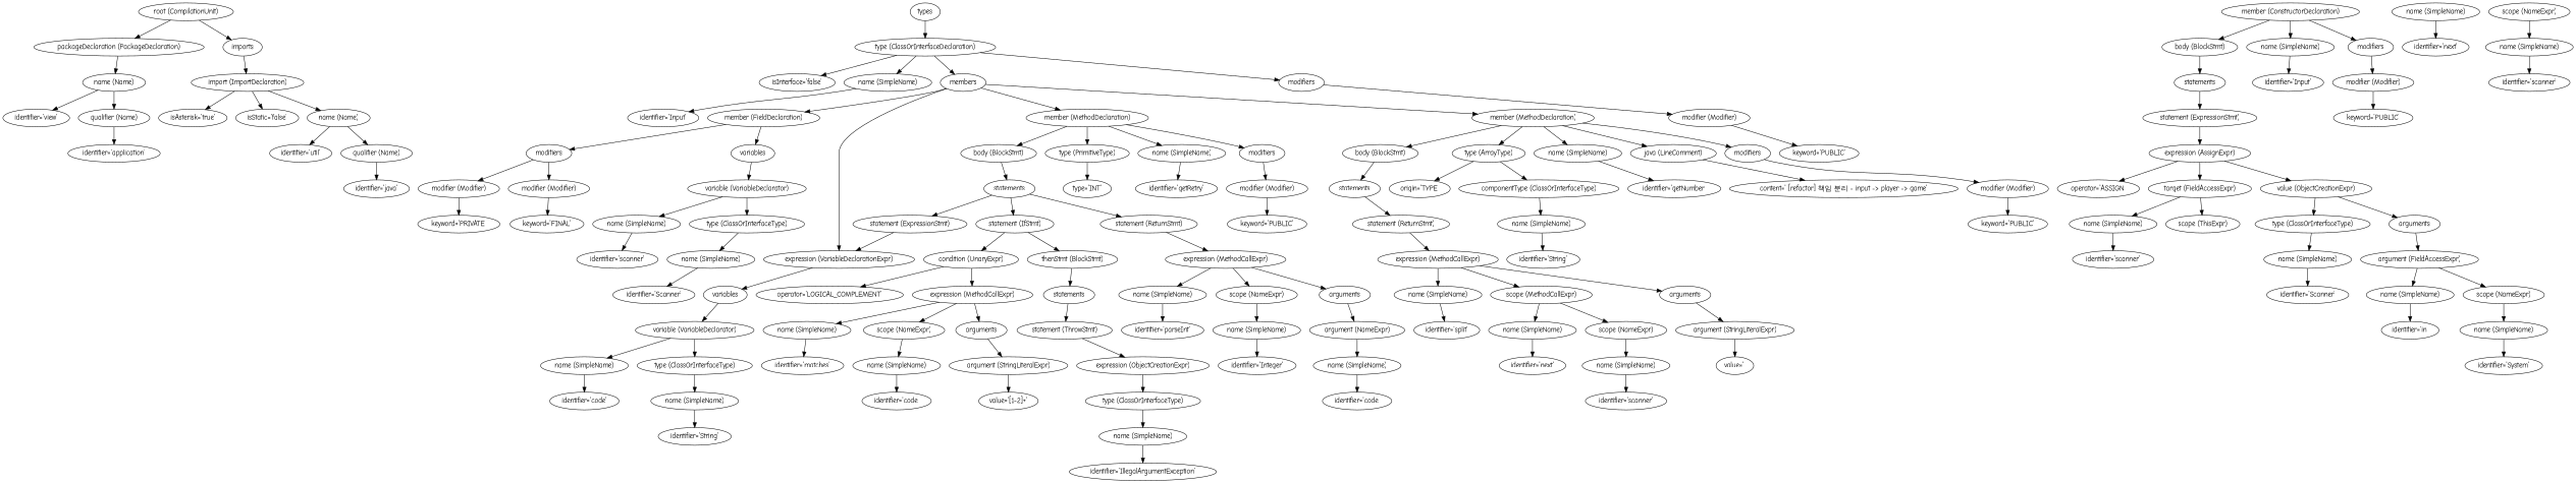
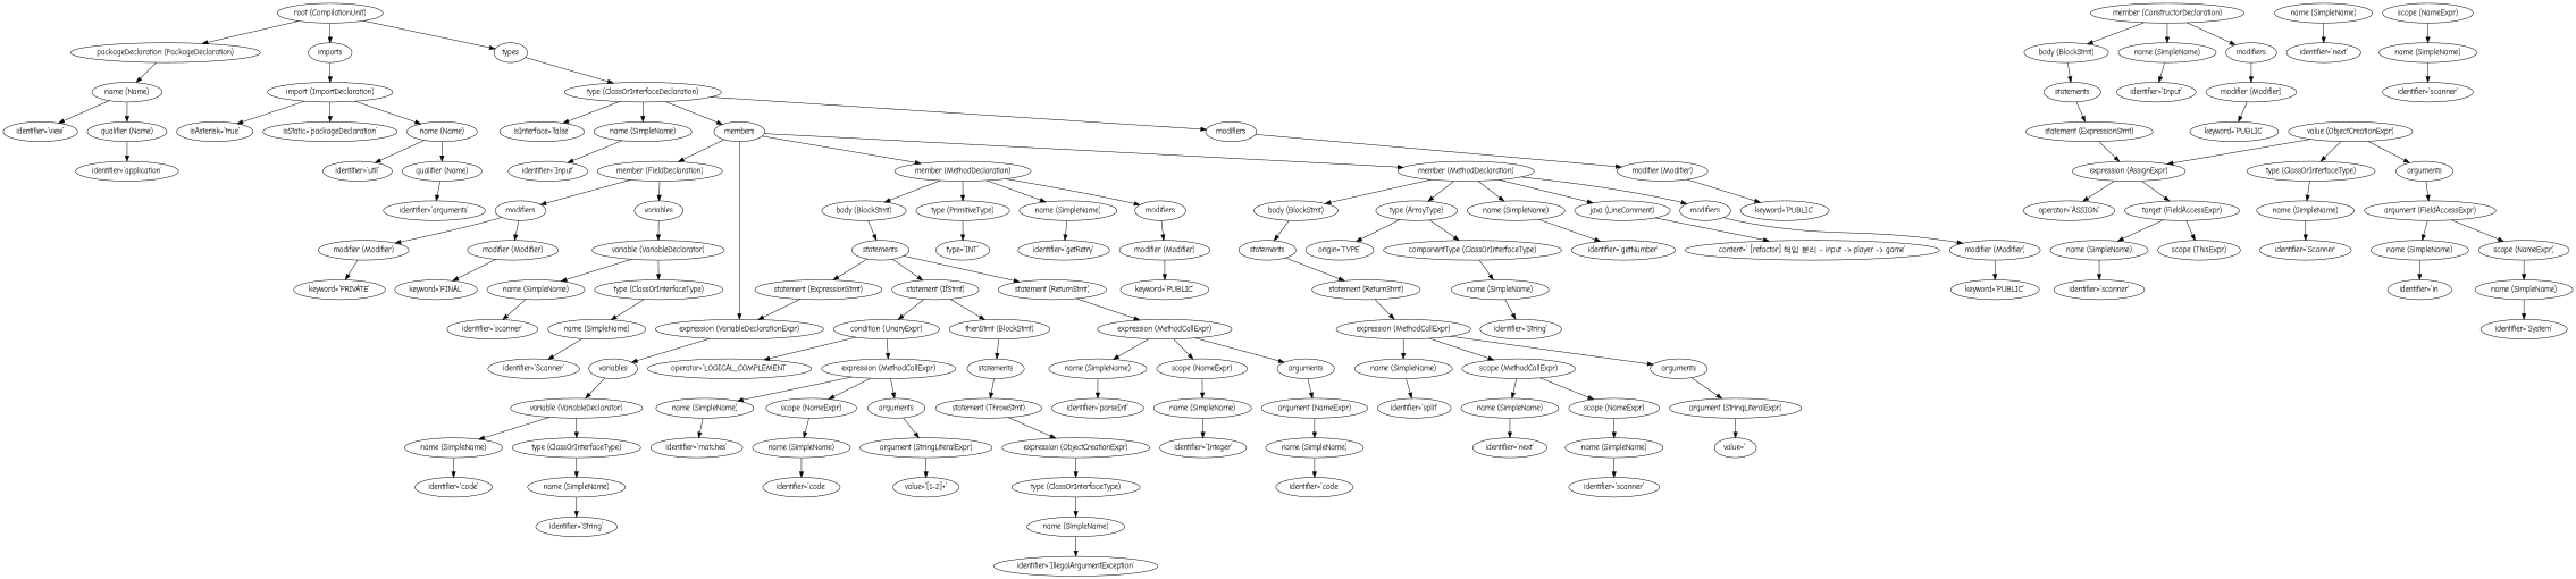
  digraph {
    fontname="Comic Neue"
    node [fontname="Comic Neue"]
    edge [fontname="Comic Neue"]
    n1 [label="root (CompilationUnit)"]
    n2 [label="packageDeclaration (PackageDeclaration)"]
    n3 [label=imports]
    n4 [label=types]
    n5 [label="name (Name)"]
    n6 [label="import (ImportDeclaration)"]
    n7 [label="type (ClassOrInterfaceDeclaration)"]
    n8 [label="identifier='view'"]
    n9 [label="qualifier (Name)"]
    n10 [label="identifier='application'"]
    n11 [label="isAsterisk='true'"]
-   n12 [label="isStatic='false'"]
+   n12 [label="isStatic='packageDeclaration'"]
    n13 [label="name (Name)"]
    n14 [label="identifier='util'"]
    n15 [label="qualifier (Name)"]
-   n16 [label="identifier='java'"]
+   n16 [label="identifier='arguments'"]
    n17 [label="isInterface='false'"]
    n18 [label="name (SimpleName)"]
    n19 [label=members]
    n20 [label=modifiers]
    n21 [label="identifier='Input'"]
    n22 [label="member (FieldDeclaration)"]
    n23 [label="member (MethodDeclaration)"]
    n24 [label="member (MethodDeclaration)"]
    n25 [label="expression (VariableDeclarationExpr)"]
    n26 [label="modifier (Modifier)"]
    n27 [label=modifiers]
    n28 [label=variables]
    n29 [label="member (ConstructorDeclaration)"]
    n30 [label="body (BlockStmt)"]
    n31 [label="name (SimpleName)"]
    n32 [label=modifiers]
    n33 [label="body (BlockStmt)"]
    n34 [label="type (PrimitiveType)"]
    n35 [label="name (SimpleName)"]
    n36 [label=modifiers]
    n37 [label="body (BlockStmt)"]
    n38 [label="type (ArrayType)"]
    n39 [label="name (SimpleName)"]
    n40 [label="java (LineComment)"]
    n41 [label=modifiers]
    n42 [label="modifier (Modifier)"]
    n43 [label="modifier (Modifier)"]
    n44 [label="variable (VariableDeclarator)"]
    n45 [label="keyword='PRIVATE'"]
    n46 [label="keyword='FINAL'"]
    n47 [label="name (SimpleName)"]
    n48 [label="type (ClassOrInterfaceType)"]
    n49 [label="identifier='scanner'"]
    n50 [label="name (SimpleName)"]
    n51 [label="identifier='Scanner'"]
    n52 [label=statements]
    n53 [label="identifier='Input'"]
    n54 [label="modifier (Modifier)"]
    n55 [label="statement (ExpressionStmt)"]
    n56 [label="expression (AssignExpr)"]
    n57 [label="operator='ASSIGN'"]
    n58 [label="target (FieldAccessExpr)"]
    n59 [label="value (ObjectCreationExpr)"]
    n60 [label="name (SimpleName)"]
    n61 [label="scope (ThisExpr)"]
    n62 [label="type (ClassOrInterfaceType)"]
    n63 [label=arguments]
    n64 [label="identifier='scanner'"]
    n65 [label="name (SimpleName)"]
    n66 [label="argument (FieldAccessExpr)"]
    n67 [label="identifier='Scanner'"]
    n68 [label="name (SimpleName)"]
    n69 [label="scope (NameExpr)"]
    n70 [label="identifier='in'"]
    n71 [label="name (SimpleName)"]
    n72 [label="identifier='System'"]
    n73 [label="keyword='PUBLIC'"]
    n74 [label=statements]
    n75 [label="type='INT'"]
    n76 [label="identifier='getRetry'"]
    n77 [label="modifier (Modifier)"]
    n78 [label="statement (ExpressionStmt)"]
    n79 [label="statement (IfStmt)"]
    n80 [label="statement (ReturnStmt)"]
    n81 [label="condition (UnaryExpr)"]
    n82 [label="thenStmt (BlockStmt)"]
    n83 [label="expression (MethodCallExpr)"]
    n84 [label=variables]
    n85 [label="variable (VariableDeclarator)"]
    n86 [label="name (SimpleName)"]
    n87 [label="type (ClassOrInterfaceType)"]
    n88 [label="identifier='code'"]
    n89 [label="name (SimpleName)"]
    n90 [label="name (SimpleName)"]
    n91 [label="identifier='next'"]
    n92 [label="scope (NameExpr)"]
    n93 [label="name (SimpleName)"]
    n94 [label="identifier='scanner'"]
    n95 [label="identifier='String'"]
    n96 [label="operator='LOGICAL_COMPLEMENT'"]
    n97 [label="expression (MethodCallExpr)"]
    n98 [label=statements]
    n99 [label="name (SimpleName)"]
    n100 [label="scope (NameExpr)"]
    n101 [label=arguments]
    n102 [label="identifier='matches'"]
    n103 [label="name (SimpleName)"]
    n104 [label="argument (StringLiteralExpr)"]
    n105 [label="identifier='code'"]
    n106 [label="value='[1-2]+'"]
    n107 [label="statement (ThrowStmt)"]
    n108 [label="expression (ObjectCreationExpr)"]
    n109 [label="type (ClassOrInterfaceType)"]
    n110 [label="name (SimpleName)"]
    n111 [label="identifier='IllegalArgumentException'"]
    n112 [label="name (SimpleName)"]
    n113 [label="scope (NameExpr)"]
    n114 [label=arguments]
    n115 [label="identifier='parseInt'"]
    n116 [label="name (SimpleName)"]
    n117 [label="argument (NameExpr)"]
    n118 [label="identifier='Integer'"]
    n119 [label="name (SimpleName)"]
    n120 [label="identifier='code'"]
    n121 [label="keyword='PUBLIC'"]
    n122 [label=statements]
    n123 [label="origin='TYPE'"]
    n124 [label="componentType (ClassOrInterfaceType)"]
    n125 [label="identifier='getNumber'"]
    n126 [label="content=' [refactor] 책임 분리 - input -> player -> game'"]
    n127 [label="modifier (Modifier)"]
    n128 [label="statement (ReturnStmt)"]
    n129 [label="expression (MethodCallExpr)"]
    n130 [label="name (SimpleName)"]
    n131 [label="scope (MethodCallExpr)"]
    n132 [label=arguments]
    n133 [label="identifier='split'"]
    n134 [label="name (SimpleName)"]
    n135 [label="scope (NameExpr)"]
    n136 [label="argument (StringLiteralExpr)"]
    n137 [label="identifier='next'"]
    n138 [label="name (SimpleName)"]
    n139 [label="identifier='scanner'"]
    n140 [label="value=''"]
    n141 [label="name (SimpleName)"]
    n142 [label="identifier='String'"]
    n143 [label="keyword='PUBLIC'"]
    n144 [label="keyword='PUBLIC'"]
    n1 -> n2
    n1 -> n3
+   n1 -> n4
    n2 -> n5
    n3 -> n6
    n4 -> n7
    n5 -> n8
    n5 -> n9
    n6 -> n11
    n6 -> n12
    n6 -> n13
    n7 -> n17
    n7 -> n18
    n7 -> n19
    n7 -> n20
    n9 -> n10
    n13 -> n14
    n13 -> n15
    n15 -> n16
    n18 -> n21
    n19 -> n22
    n19 -> n23
    n19 -> n24
    n19 -> n25
    n20 -> n26
    n22 -> n27
    n22 -> n28
    n23 -> n33
    n23 -> n34
    n23 -> n35
    n23 -> n36
    n24 -> n37
    n24 -> n38
    n24 -> n39
    n24 -> n40
    n24 -> n41
    n25 -> n84
    n26 -> n144
    n27 -> n42
    n27 -> n43
    n28 -> n44
    n29 -> n30
    n29 -> n31
    n29 -> n32
    n30 -> n52
    n31 -> n53
    n32 -> n54
    n33 -> n74
    n34 -> n75
    n35 -> n76
    n36 -> n77
    n37 -> n122
    n38 -> n123
    n38 -> n124
    n39 -> n125
    n40 -> n126
    n41 -> n127
    n42 -> n45
    n43 -> n46
    n44 -> n47
    n44 -> n48
    n47 -> n49
    n48 -> n50
    n50 -> n51
    n52 -> n55
    n54 -> n73
    n55 -> n56
    n56 -> n57
    n56 -> n58
-   n56 -> n59
+   n59 -> n56
    n58 -> n60
    n58 -> n61
    n59 -> n62
    n59 -> n63
    n60 -> n64
    n62 -> n65
    n63 -> n66
    n65 -> n67
    n66 -> n68
    n66 -> n69
    n68 -> n70
    n69 -> n71
    n71 -> n72
    n74 -> n78
    n74 -> n79
    n74 -> n80
    n77 -> n121
    n78 -> n25
    n79 -> n81
    n79 -> n82
    n80 -> n83
    n81 -> n96
    n81 -> n97
    n82 -> n98
    n83 -> n112
    n83 -> n113
    n83 -> n114
    n84 -> n85
    n85 -> n86
    n85 -> n87
    n86 -> n88
    n87 -> n89
    n89 -> n95
    n90 -> n91
    n92 -> n93
    n93 -> n94
    n97 -> n99
    n97 -> n100
    n97 -> n101
    n98 -> n107
    n99 -> n102
    n100 -> n103
    n101 -> n104
    n103 -> n105
    n104 -> n106
    n107 -> n108
    n108 -> n109
    n109 -> n110
    n110 -> n111
    n112 -> n115
    n113 -> n116
    n114 -> n117
    n116 -> n118
    n117 -> n119
    n119 -> n120
    n122 -> n128
    n124 -> n141
    n127 -> n143
    n128 -> n129
    n129 -> n130
    n129 -> n131
    n129 -> n132
    n130 -> n133
    n131 -> n134
    n131 -> n135
    n132 -> n136
    n134 -> n137
    n135 -> n138
    n136 -> n140
    n138 -> n139
    n141 -> n142
  }
